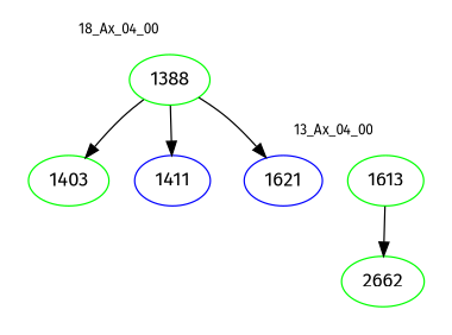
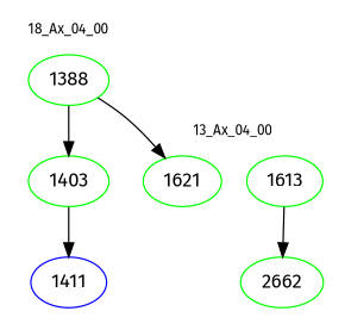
  digraph {
    fontname="Fira Sans"
    node [color=green fontname="Fira Sans"]
    edge [color=black fontname="Fira Sans"]
    n1 [label=1613]
-   n2 [color=blue label=1621]
+   n2 [label=1621]
    n3 [label=2662]
    n4 [label=1388]
    n5 [label=1403]
    n6 [color=blue label=1411]
    subgraph cluster_1 {
      color=white
      fontsize=10
      label="13_Ax_04_00"
      n1
      n2
      n3
    }
    subgraph cluster_2 {
      color=white
      fontsize=10
      label="18_Ax_04_00"
      n4
      n5
      n6
    }
    n1 -> n3
    n4 -> n2
    n4 -> n5
-   n4 -> n6
+   n5 -> n6
  }
